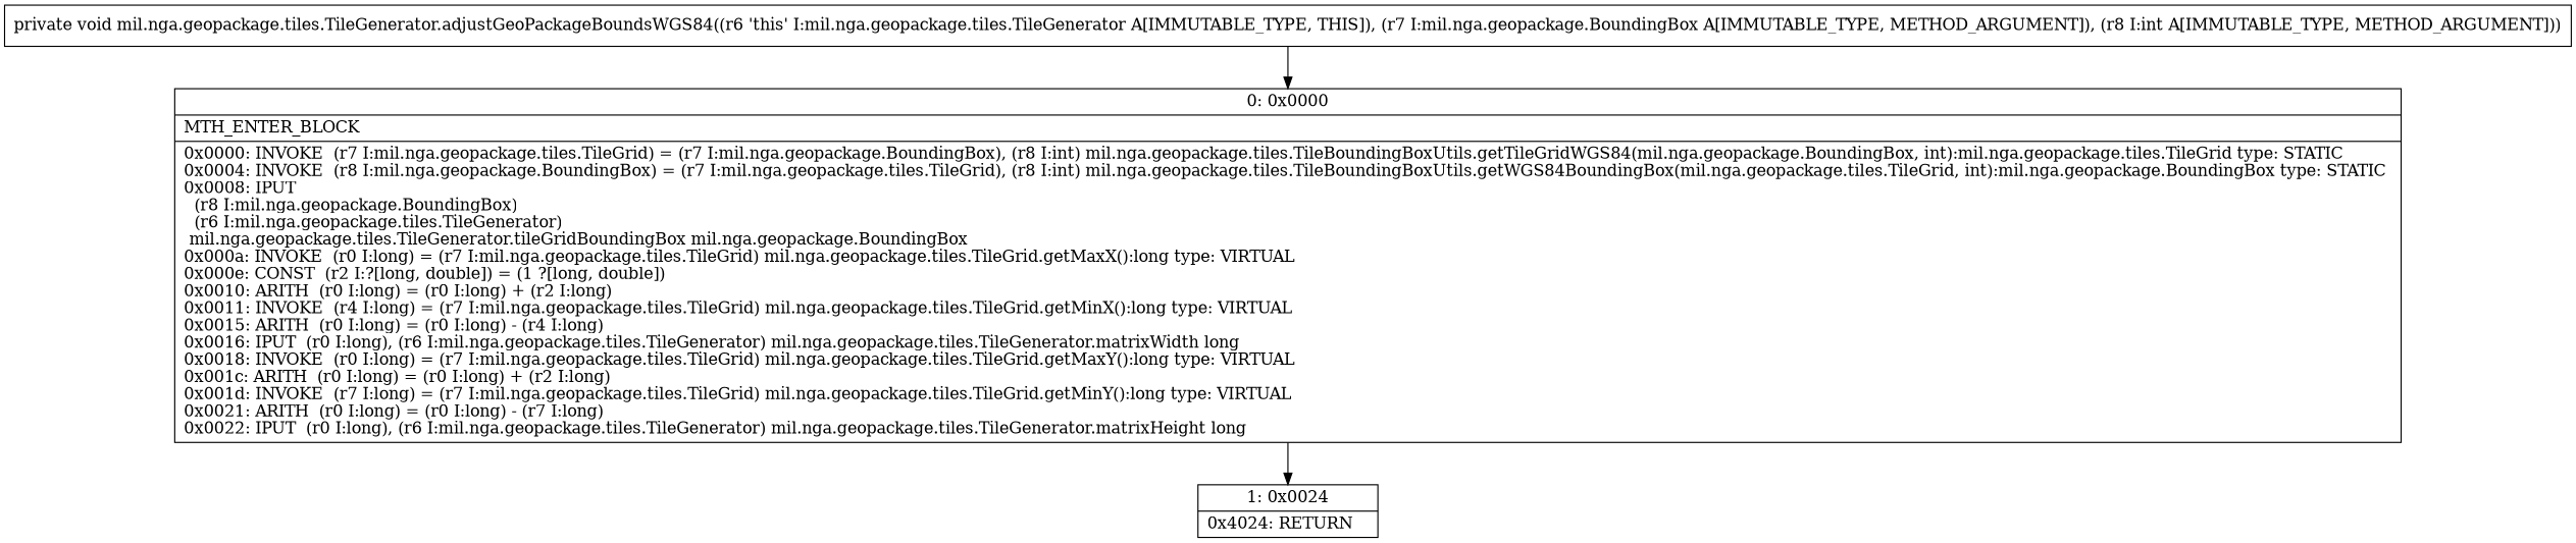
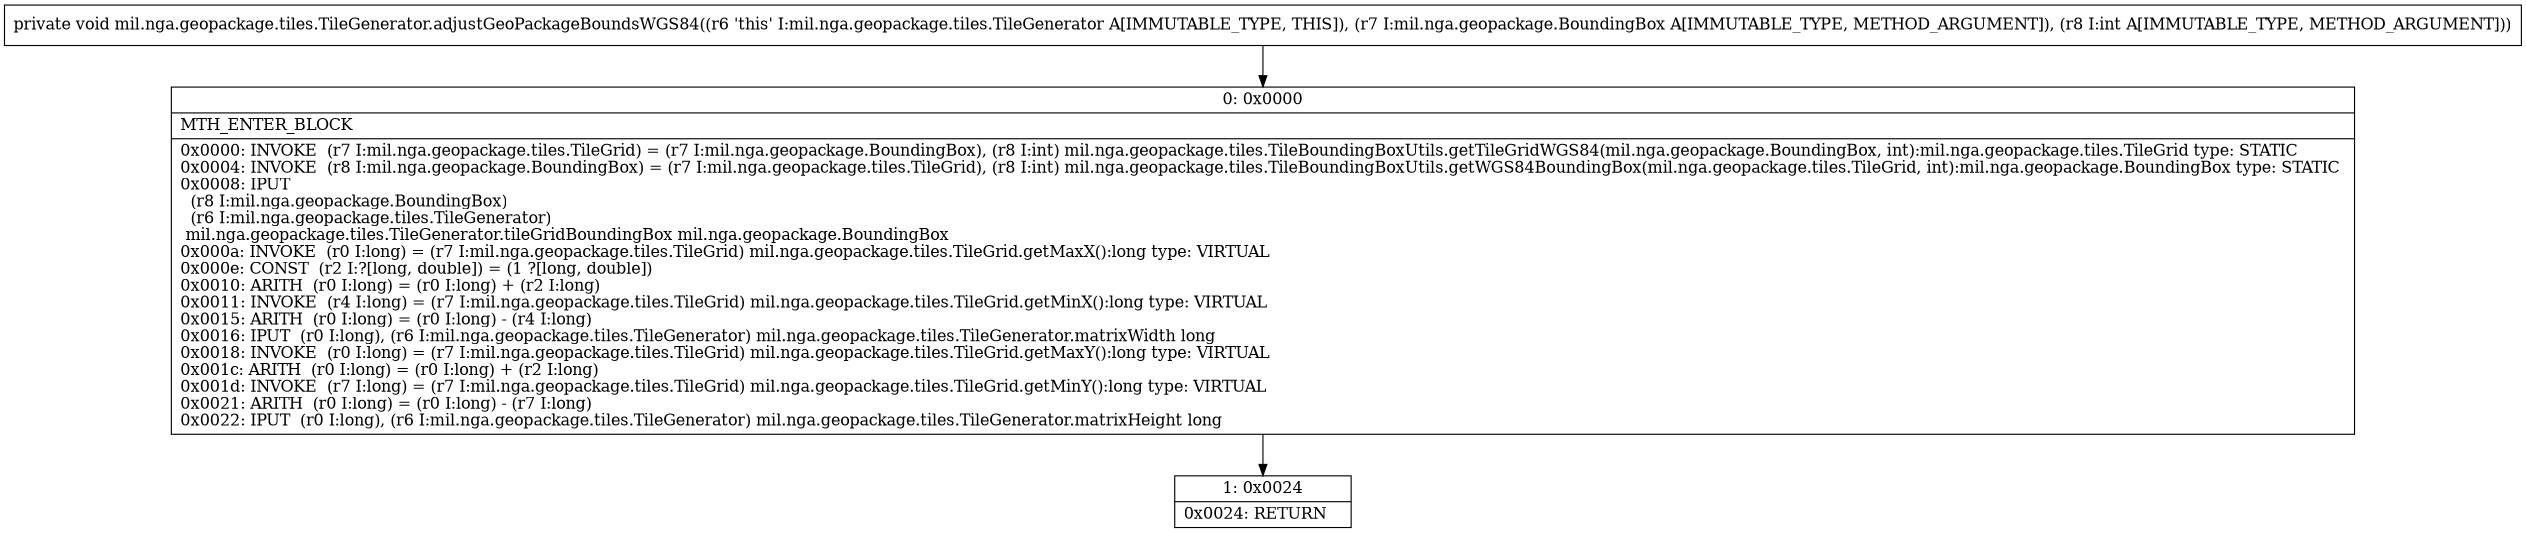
  digraph {
    node [shape=record]
    n1 [label="{0\:\ 0x0000|MTH_ENTER_BLOCK\l|0x0000: INVOKE  (r7 I:mil.nga.geopackage.tiles.TileGrid) = (r7 I:mil.nga.geopackage.BoundingBox), (r8 I:int) mil.nga.geopackage.tiles.TileBoundingBoxUtils.getTileGridWGS84(mil.nga.geopackage.BoundingBox, int):mil.nga.geopackage.tiles.TileGrid type: STATIC \l0x0004: INVOKE  (r8 I:mil.nga.geopackage.BoundingBox) = (r7 I:mil.nga.geopackage.tiles.TileGrid), (r8 I:int) mil.nga.geopackage.tiles.TileBoundingBoxUtils.getWGS84BoundingBox(mil.nga.geopackage.tiles.TileGrid, int):mil.nga.geopackage.BoundingBox type: STATIC \l0x0008: IPUT  \l  (r8 I:mil.nga.geopackage.BoundingBox)\l  (r6 I:mil.nga.geopackage.tiles.TileGenerator)\l mil.nga.geopackage.tiles.TileGenerator.tileGridBoundingBox mil.nga.geopackage.BoundingBox \l0x000a: INVOKE  (r0 I:long) = (r7 I:mil.nga.geopackage.tiles.TileGrid) mil.nga.geopackage.tiles.TileGrid.getMaxX():long type: VIRTUAL \l0x000e: CONST  (r2 I:?[long, double]) = (1 ?[long, double]) \l0x0010: ARITH  (r0 I:long) = (r0 I:long) + (r2 I:long) \l0x0011: INVOKE  (r4 I:long) = (r7 I:mil.nga.geopackage.tiles.TileGrid) mil.nga.geopackage.tiles.TileGrid.getMinX():long type: VIRTUAL \l0x0015: ARITH  (r0 I:long) = (r0 I:long) \- (r4 I:long) \l0x0016: IPUT  (r0 I:long), (r6 I:mil.nga.geopackage.tiles.TileGenerator) mil.nga.geopackage.tiles.TileGenerator.matrixWidth long \l0x0018: INVOKE  (r0 I:long) = (r7 I:mil.nga.geopackage.tiles.TileGrid) mil.nga.geopackage.tiles.TileGrid.getMaxY():long type: VIRTUAL \l0x001c: ARITH  (r0 I:long) = (r0 I:long) + (r2 I:long) \l0x001d: INVOKE  (r7 I:long) = (r7 I:mil.nga.geopackage.tiles.TileGrid) mil.nga.geopackage.tiles.TileGrid.getMinY():long type: VIRTUAL \l0x0021: ARITH  (r0 I:long) = (r0 I:long) \- (r7 I:long) \l0x0022: IPUT  (r0 I:long), (r6 I:mil.nga.geopackage.tiles.TileGenerator) mil.nga.geopackage.tiles.TileGenerator.matrixHeight long \l}"]
-   n2 [label="{1\:\ 0x0024|0x4024: RETURN   \l}"]
+   n2 [label="{1\:\ 0x0024|0x0024: RETURN   \l}"]
    n3 [label="{private void mil.nga.geopackage.tiles.TileGenerator.adjustGeoPackageBoundsWGS84((r6 'this' I:mil.nga.geopackage.tiles.TileGenerator A[IMMUTABLE_TYPE, THIS]), (r7 I:mil.nga.geopackage.BoundingBox A[IMMUTABLE_TYPE, METHOD_ARGUMENT]), (r8 I:int A[IMMUTABLE_TYPE, METHOD_ARGUMENT])) }"]
    n1 -> n2
    n3 -> n1
  }
